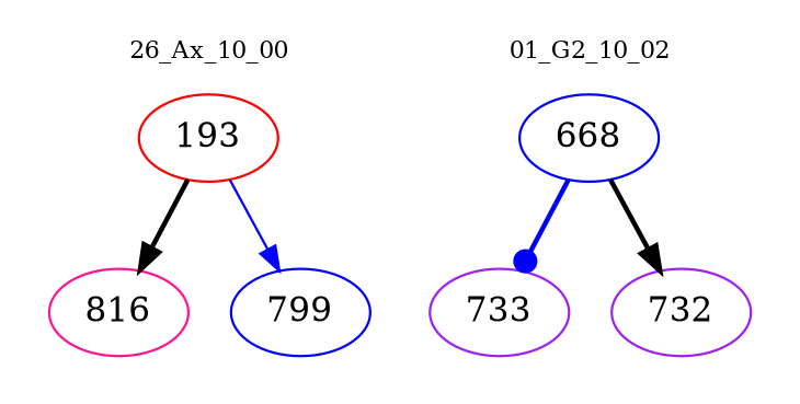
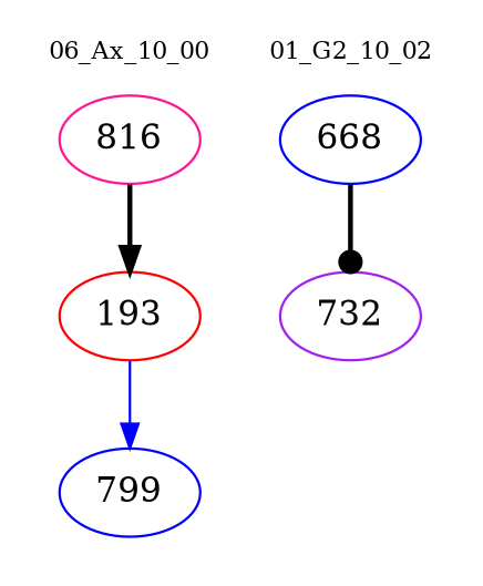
  digraph {
    node [color=blue]
    edge [arrowhead=normal color=black style=bold]
    n1 [color=red label=193]
    n2 [color=deeppink label=816]
    n3 [label=799]
    n4 [label=668]
-   n5 [color=purple label=733]
    n6 [color=purple label=732]
    subgraph cluster_1 {
      color=white
      fontsize=10
-     label="26_Ax_10_00"
+     label="06_Ax_10_00"
      n1
      n2
      n3
    }
    subgraph cluster_2 {
      color=white
      fontsize=10
      label="01_G2_10_02"
      n4
-     n5
      n6
    }
-   n1 -> n2
+   n2 -> n1
    n1 -> n3 [color=blue style=solid]
-   n4 -> n5 [arrowhead=dot color=blue]
-   n4 -> n6
+   n4 -> n6 [arrowhead=dot]
  }
